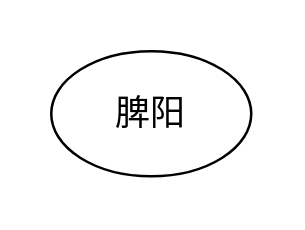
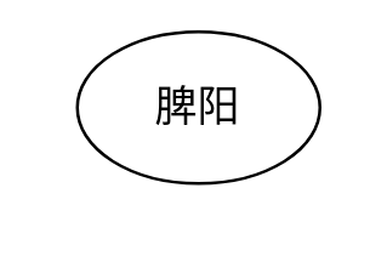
  <mxCell id="0" />
  <mxCell id="1" parent="0" />
- <mxCell id="2" value="脾阳" style="ellipse;whiteSpace=wrap;html=1;fontSize=14;" vertex="1" parent="1"><mxGeometry x="20" y="20" width="80" height="50" as="geometry" /></mxCell>
+ <mxCell id="2" value="脾阳" style="ellipse;whiteSpace=wrap;html=1;fontSize=14;" vertex="1" parent="1"><mxGeometry x="25" y="10" width="80" height="50" as="geometry" /></mxCell>
